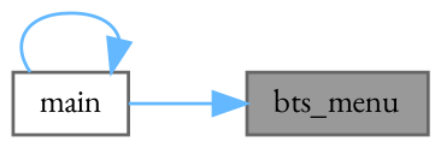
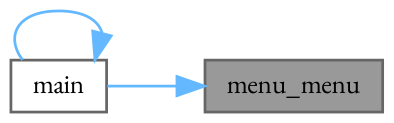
  digraph {
    rankdir=RL
    fontname="EB Garamond"
    node [fontname="EB Garamond" fontsize=10 shape=box style=filled]
    edge [color=steelblue1 dir=back fontname="EB Garamond" fontsize=10 labelfontname=Helvetica labelfontsize=10 style=solid]
-   n1 [color=gray40 fillcolor=grey60 fontcolor=black height=0.2 label=bts_menu width=0.4]
+   n1 [color=gray40 fillcolor=grey60 fontcolor=black height=0.2 label=menu_menu width=0.4]
    n2 [color=grey40 fillcolor=white height=0.2 label=main width=0.4]
    n1 -> n2
    n2 -> n2
  }
